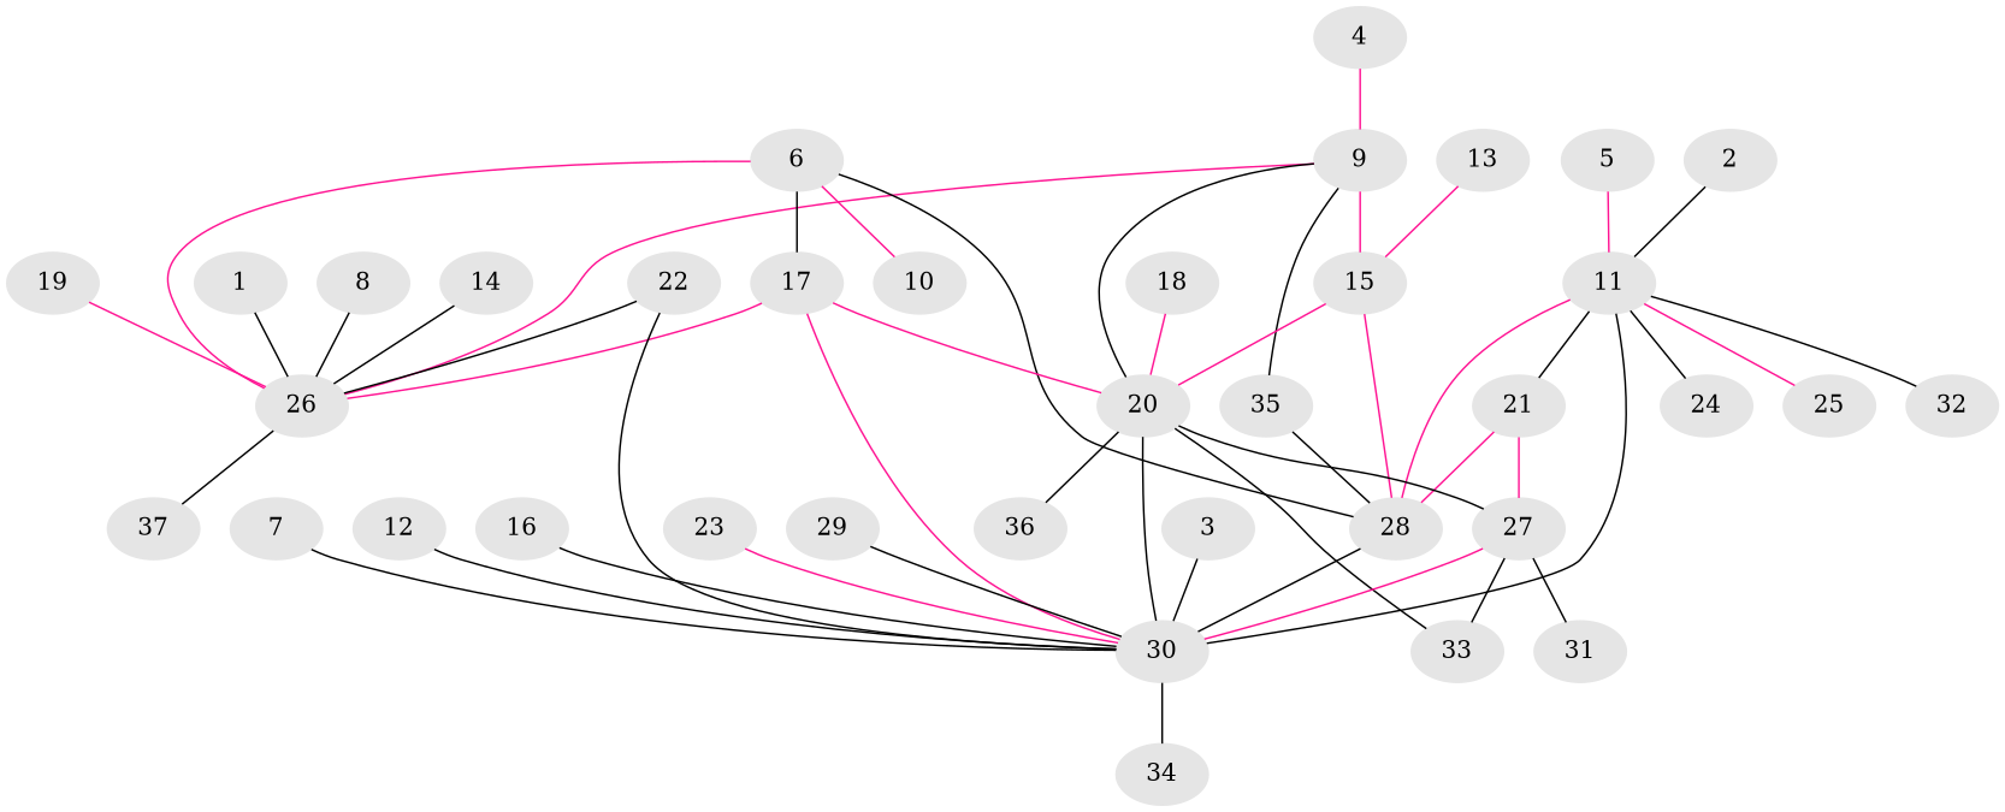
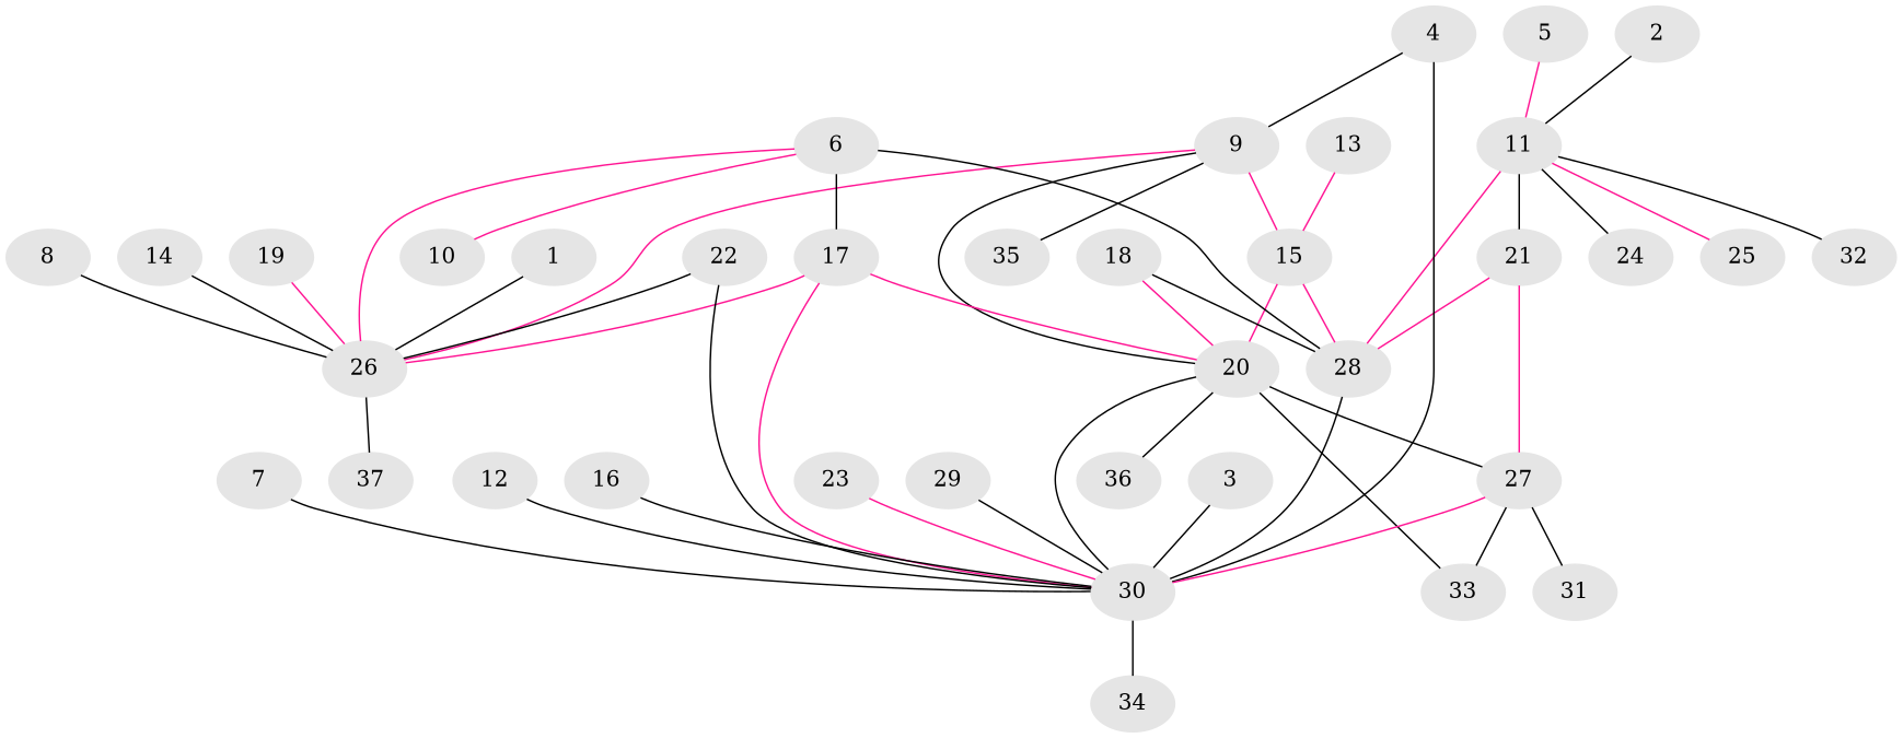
  graph {
    node [color=gray90 style=filled]
    edge [color=black weight=1.0]
    1
    26
    37
    2
    11
    28
    21
    24
    25
    32
    3
    30
    34
    4
    9
    15
    20
    35
    5
    6
    10
    17
    7
    8
    27
    33
    36
    12
    13
    14
    16
    18
    19
    31
    22
    23
    29
    1 -- 26
    26 -- 37
    2 -- 11
    11 -- 28 [color=deeppink weight=4.0]
    11 -- 21 [weight=4.0]
    11 -- 24
    11 -- 25 [color=deeppink]
    11 -- 32
    28 -- 30
    21 -- 28 [color=deeppink]
    21 -- 27 [color=deeppink]
    3 -- 30
    30 -- 34
-   11 -- 30 [weight=5.0]
-   4 -- 9 [color=deeppink]
+   4 -- 30 [weight=5.0]
+   4 -- 9
    9 -- 26 [color=deeppink]
    9 -- 15 [color=deeppink weight=5.0]
    9 -- 20
    9 -- 35
    15 -- 28 [color=deeppink weight=2.0]
    15 -- 20 [color=deeppink]
    20 -- 30
    20 -- 27 [weight=6.0]
    20 -- 33 [weight=2.0]
    20 -- 36
    5 -- 11 [color=deeppink]
    6 -- 26 [color=deeppink weight=3.0]
    6 -- 28
    6 -- 10 [color=deeppink]
    6 -- 17 [weight=6.0]
    17 -- 26 [color=deeppink weight=2.0]
    17 -- 30 [color=deeppink]
    17 -- 20 [color=deeppink]
    7 -- 30
    8 -- 26
    27 -- 30 [color=deeppink]
    27 -- 33 [weight=3.0]
    27 -- 31
    12 -- 30
    13 -- 15 [color=deeppink]
    14 -- 26
    16 -- 30
-   35 -- 28
+   18 -- 28
    18 -- 20 [color=deeppink]
    19 -- 26 [color=deeppink]
    22 -- 26
    22 -- 30
    23 -- 30 [color=deeppink]
    29 -- 30
  }
